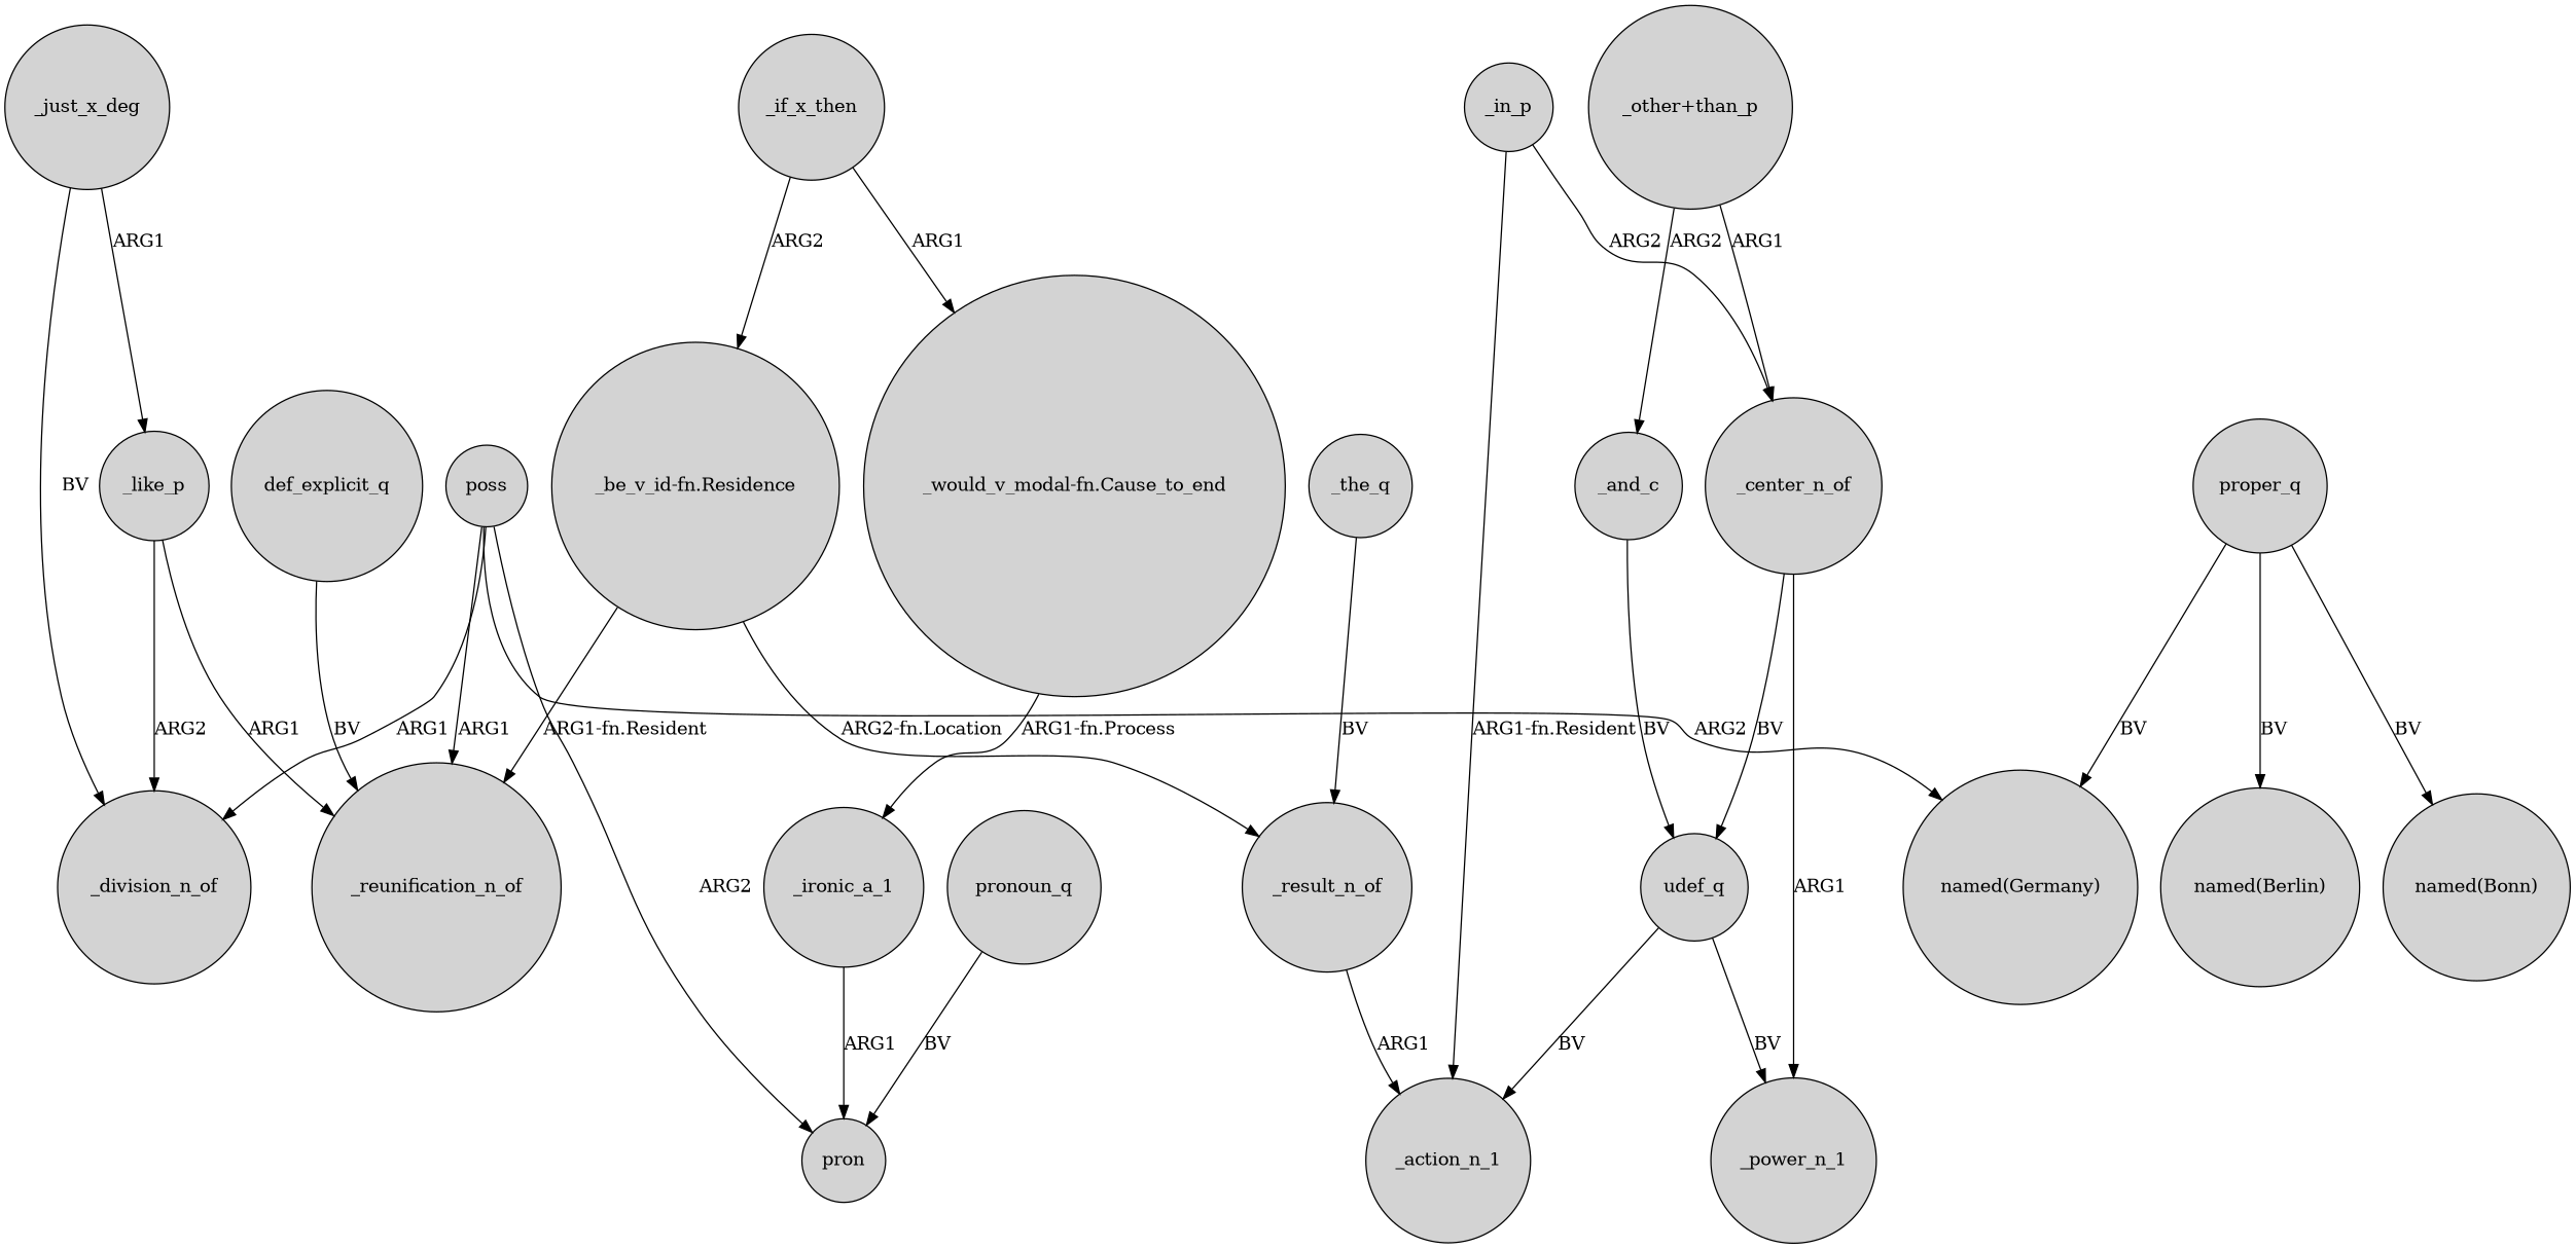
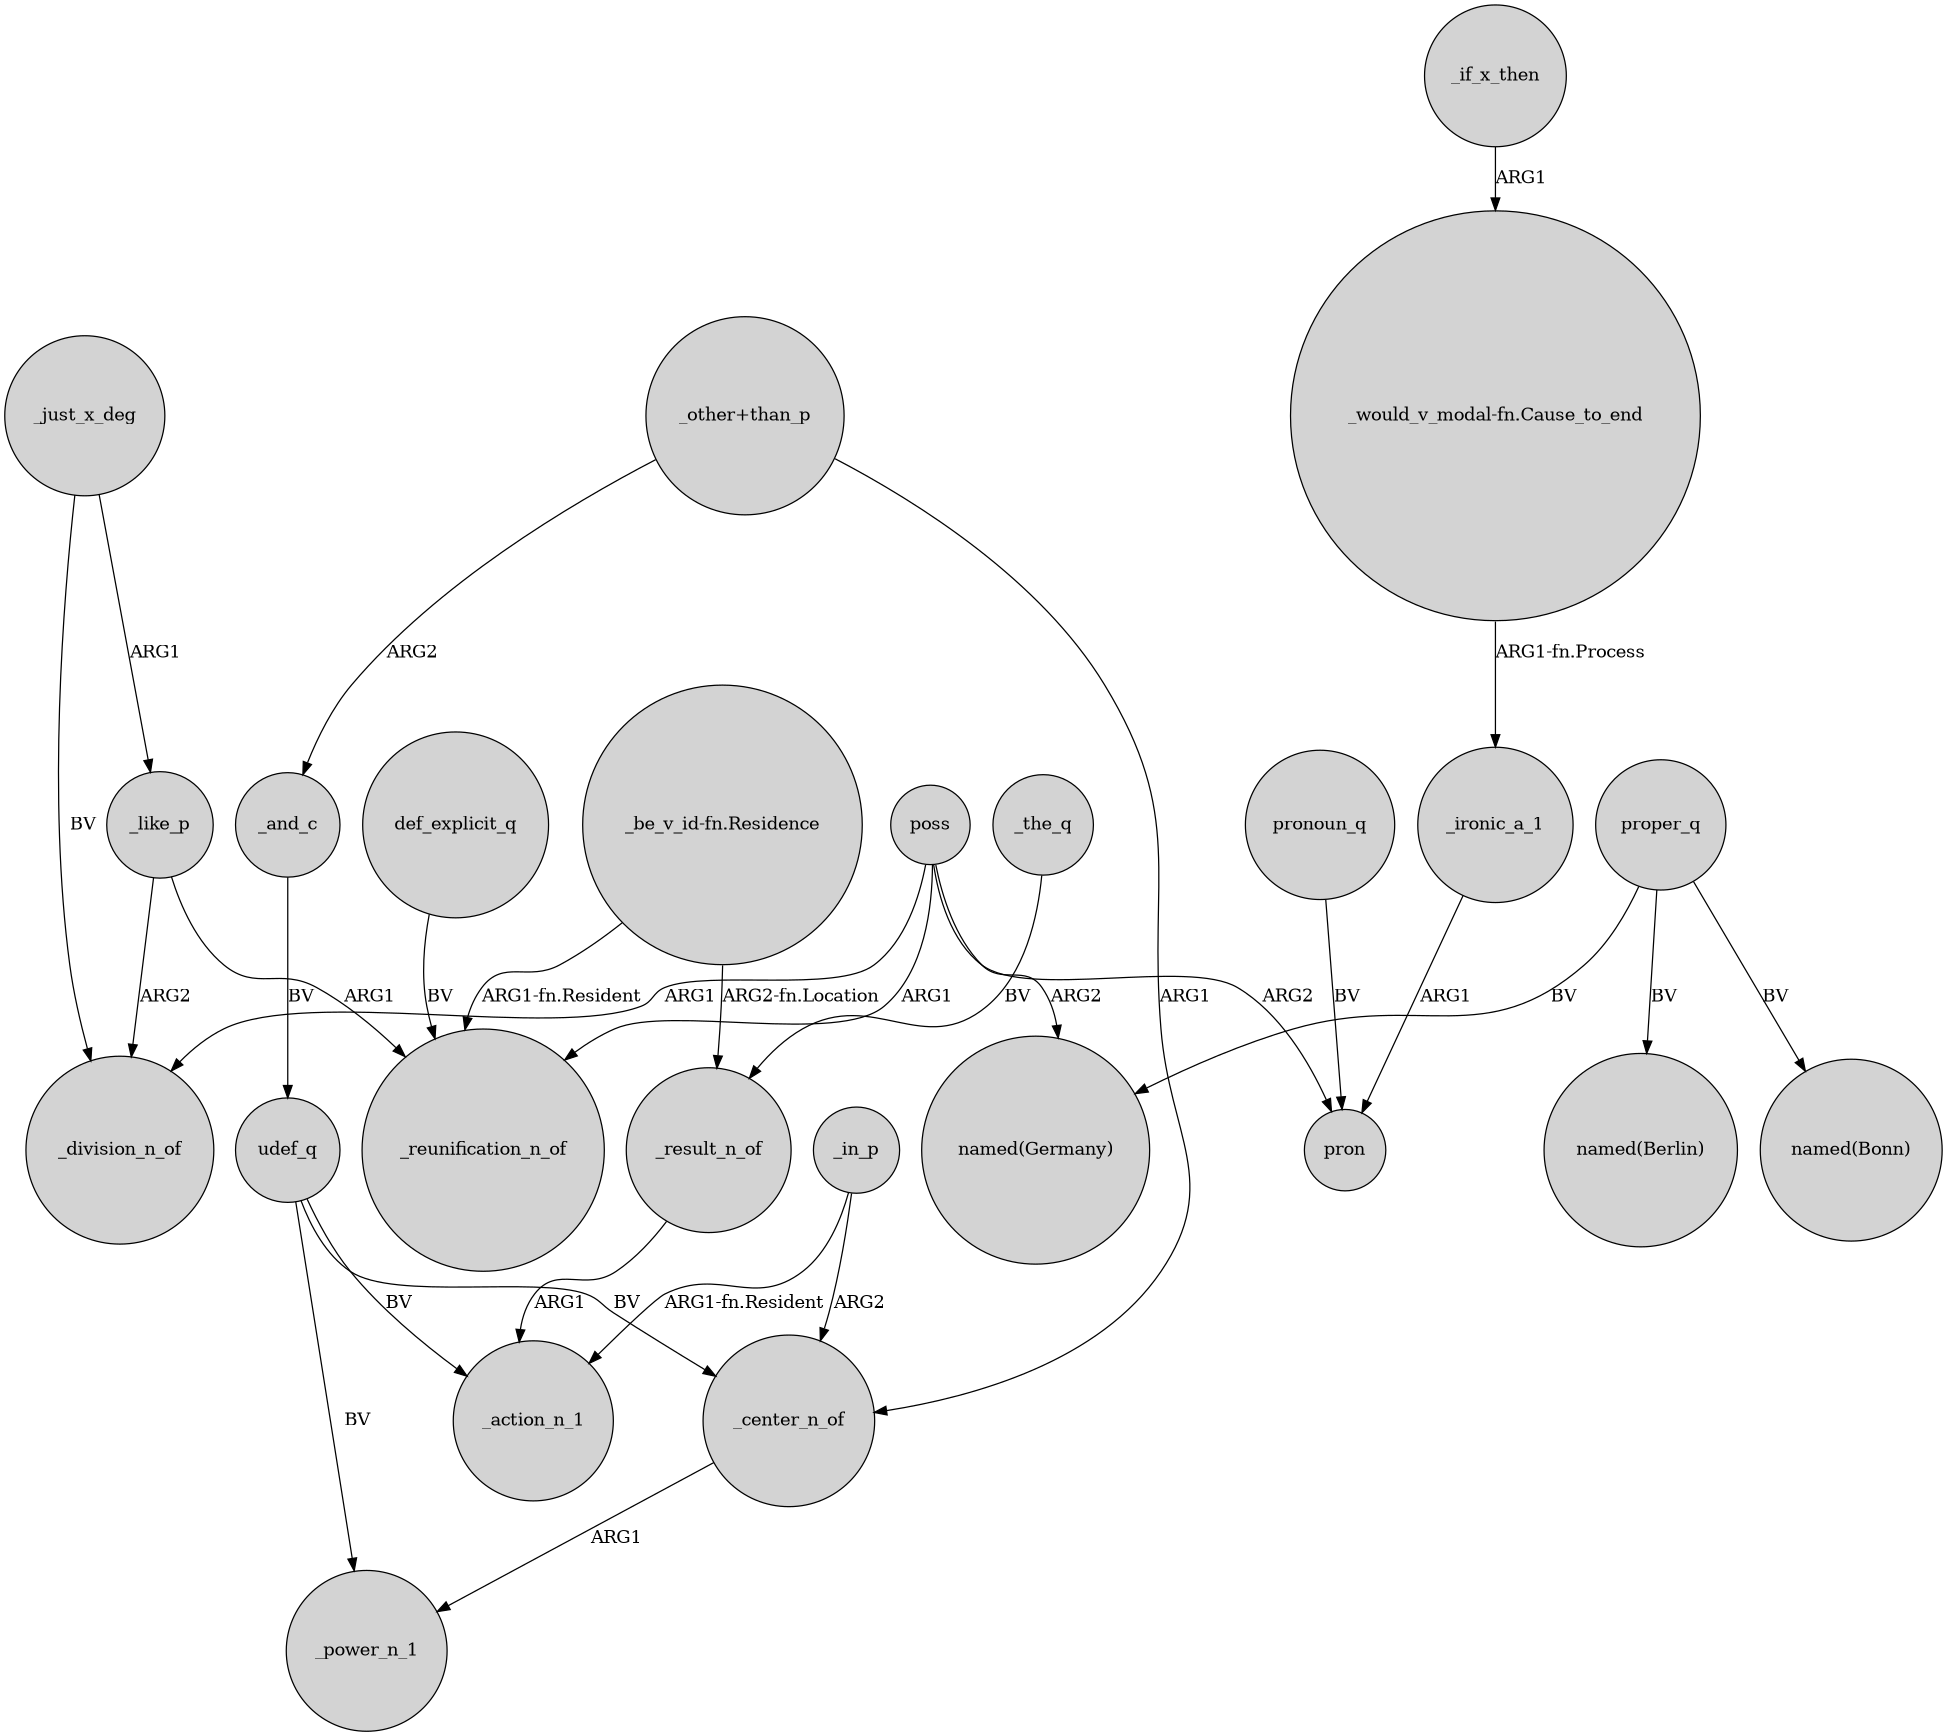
  digraph {
    node [shape=circle style=filled]
    _like_p
    _division_n_of
    _reunification_n_of
    _in_p
    _center_n_of
    _action_n_1
    _power_n_1
    def_explicit_q
    "_other+than_p"
    _and_c
    udef_q
    _result_n_of
    _just_x_deg
    pronoun_q
    pron
    "_be_v_id-fn.Residence"
    poss
    "named(Germany)"
    _ironic_a_1
    _the_q
    proper_q
    "named(Berlin)"
    "named(Bonn)"
    _if_x_then
    "_would_v_modal-fn.Cause_to_end"
    _like_p -> _division_n_of [label=ARG2]
    _like_p -> _reunification_n_of [label=ARG1]
    _in_p -> _center_n_of [label=ARG2]
    _in_p -> _action_n_1 [label="ARG1-fn.Resident"]
    _center_n_of -> _power_n_1 [label=ARG1]
    def_explicit_q -> _reunification_n_of [label=BV]
    "_other+than_p" -> _center_n_of [label=ARG1]
    "_other+than_p" -> _and_c [label=ARG2]
    _and_c -> udef_q [label=BV]
-   _center_n_of -> udef_q [label=BV]
+   udef_q -> _center_n_of [label=BV]
    udef_q -> _action_n_1 [label=BV]
    udef_q -> _power_n_1 [label=BV]
    _result_n_of -> _action_n_1 [label=ARG1]
    _just_x_deg -> _like_p [label=ARG1]
    _just_x_deg -> _division_n_of [label=BV]
    pronoun_q -> pron [label=BV]
    "_be_v_id-fn.Residence" -> _reunification_n_of [label="ARG1-fn.Resident"]
    "_be_v_id-fn.Residence" -> _result_n_of [label="ARG2-fn.Location"]
    poss -> _division_n_of [label=ARG1]
    poss -> _reunification_n_of [label=ARG1]
    poss -> pron [label=ARG2]
    poss -> "named(Germany)" [label=ARG2]
    _ironic_a_1 -> pron [label=ARG1]
    _the_q -> _result_n_of [label=BV]
    proper_q -> "named(Germany)" [label=BV]
    proper_q -> "named(Berlin)" [label=BV]
    proper_q -> "named(Bonn)" [label=BV]
-   _if_x_then -> "_be_v_id-fn.Residence" [label=ARG2]
    _if_x_then -> "_would_v_modal-fn.Cause_to_end" [label=ARG1]
    "_would_v_modal-fn.Cause_to_end" -> _ironic_a_1 [label="ARG1-fn.Process"]
  }
